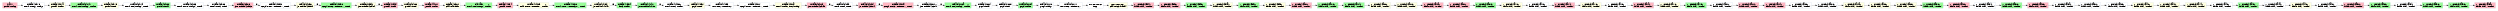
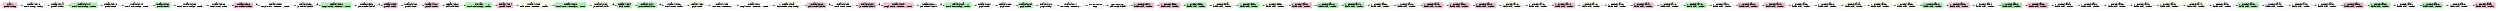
  digraph {
    rankdir=LR
    node [color=lightsteelblue fillcolor=white shape=rectangle style=filled]
    edge [color="#000000"]
    n1 [color=lightgrey fillcolor=lightpink label="start\npushl %ebp"]
    n2 [label="0x5ae42b78\nmovl %esp, %ebp"]
    n3 [fillcolor=lightyellow label="0x5ae42b7a\npushl %ebx"]
    n4 [fillcolor=palegreen label="0x5ae42b7b\nmovl 0x8(%ebp), %ebx"]
    n5 [fillcolor=lightyellow label="0x5ae42b7e\npushl %esi"]
    n6 [label="0x5ae42b7f\nmovl 0xc(%ebp), %esi"]
    n7 [fillcolor=palegreen label="0x5ae42b82\npushl %edi"]
    n8 [label="0x5ae42b83\nmovl 0x10(%ebp), %edi"]
    n9 [label="0x5ae42b86\ntestl %esi, %esi"]
    n10 [fillcolor=lightpink label="0x5ae42b88\njne 0x5ae42b93"]
    n11 [label="0x5ae42b93\ncmpl $0x1<UINT8>, %esi"]
    n12 [fillcolor=lightyellow label="0x5ae42b96\nje 0x5ae42b9d"]
    n13 [fillcolor=palegreen label="0x5ae42b98\ncmpl $0x2<UINT8>, %esi"]
    n14 [fillcolor=lightyellow label="0x5ae42b9b\njne 0x5ae42bbf"]
    n15 [fillcolor=lightpink label="0x5ae42bbf\npushl %edi"]
    n16 [fillcolor=lightyellow label="0x5ae42bc0\npushl %esi"]
    n17 [fillcolor=lightpink label="0x5ae44bc1\npushl %ebx"]
    n18 [fillcolor=lightyellow label="0x5ae42bc2\ncall DllMain"]
    n19 [fillcolor=palegreen label="DllMain\nmovl 0x8(%esp), %eax"]
    n20 [fillcolor=lightpink label="0x5ae41b34\npushl %esi"]
    n21 [fillcolor=lightyellow label="0x5ae41b35\nsubl $0x0<UINT8>, %eax"]
    n22 [fillcolor=palegreen label="0x5ae41b38\nmovl $0x1<UINT32>, %esi"]
    n23 [fillcolor=lightyellow label="0x5ae41b3d\nje 0x5ae41b4b"]
    n24 [fillcolor=palegreen label="0x5ae41b3f\ndecl %eax"]
    n25 [fillcolor=palegreen label="0x5ae41b40\njne 0x5ae41b50"]
    n26 [label="0x5ae41b50\nmovl %esi, %eax"]
    n27 [fillcolor=lightyellow label="0x5ae41b52\npopl %esi"]
    n28 [label="0x5ae41b53\nret $0xc<UINT16>"]
    n29 [label="0x5ae42bc7\ncmpl $0x1<UINT8>, %esi"]
-   n30 [fillcolor=lightyellow label="0x5ae42bca\nmovl %eax, 0xc(%ebp)"]
+   n30 [fillcolor=lightyellow label="0x5ae42bca\nbca %eax, 0xc(%ebp)"]
    n31 [fillcolor=lightpink label="0x5ae42bcd\njne 0x5ae42bdb"]
    n32 [label="0x5ae42bdb\ntestl %esi, %esi"]
    n33 [fillcolor=lightpink label="0x5ae42bdd\nje 0x5ae42be4"]
    n34 [fillcolor=lightpink label="0x5ae42bdf\ncmpl $0x3<UINT8>, %esi"]
    n35 [label="0x5ae42be2\njne 0x5ae42c0a"]
    n36 [fillcolor=palegreen label="0x5ae42c0a\nmovl 0xc(%ebp), %eax"]
    n37 [label="0x5ae42c0d\npopl %edi"]
    n38 [label="0x5ae42c0e\npopl %esi"]
    n39 [fillcolor=palegreen label="0x5ae42c0f\npopl %ebx"]
    n40 [label="0x5ae42c10\npopl %ebp"]
    n41 [label="0x5ae42c11\nret $0xc<UINT16>"]
    n42 [label="0x7c8000c0\nnop "]
    n43 [fillcolor=lightyellow label="0x7c8000c1\ncall 0x63d7f9f4"]
    n44 [fillcolor=lightpink label="0x63d7f9f4\naddb %al, (%eax)"]
    n45 [fillcolor=lightpink label="0x63d7f9f6\naddb %al, (%eax)"]
    n46 [fillcolor=palegreen label="0x63d7f9f8\naddb %al, (%eax)"]
    n47 [fillcolor=lightyellow label="0x63d7f9fa\naddb %al, (%eax)"]
    n48 [fillcolor=palegreen label="0x63d7f9fc\naddb %al, (%eax)"]
    n49 [fillcolor=lightyellow label="0x63d7f9fe\naddb %al, (%eax)"]
    n50 [fillcolor=lightpink label="0x63d7fa00\naddb %al, (%eax)"]
    n51 [fillcolor=palegreen label="0x63d7fa02\naddb %al, (%eax)"]
    n52 [fillcolor=palegreen label="0x63d7fa04\naddb %al, (%eax)"]
    n53 [fillcolor=lightyellow label="0x63d7fa06\naddb %al, (%eax)"]
    n54 [fillcolor=lightyellow label="0x63d7fa08\naddb %al, (%eax)"]
    n55 [fillcolor=lightpink label="0x63d7fa0a\naddb %al, (%eax)"]
    n56 [fillcolor=lightpink label="0x63d7fa0c\naddb %al, (%eax)"]
-   n57 [fillcolor=palegreen label="0x63d7fa0e\naddb %al, (%eax)"]
+   n57 [fillcolor=lightpink label="0x63d7fa0e\naddb %al, (%eax)"]
    n58 [fillcolor=lightyellow label="0x63d7fa10\naddb %al, (%eax)"]
    n59 [label="0x63d7fa12\naddb %al, (%eax)"]
    n60 [fillcolor=lightpink label="0x63d7fa14\naddb %al, (%eax)"]
    n61 [fillcolor=lightyellow label="0x63d7fa16\naddb %al, (%eax)"]
    n62 [label="0x63d7fa18\naddb %al, (%eax)"]
    n63 [fillcolor=lightpink label="0x63d7fa1a\naddb %al, (%eax)"]
    n64 [fillcolor=lightyellow label="0x63d7fa1c\naddb %al, (%eax)"]
    n65 [fillcolor=palegreen label="0x63d7fa1e\naddb %al, (%eax)"]
    n66 [label="0x63d7fa20\naddb %al, (%eax)"]
    n67 [fillcolor=lightpink label="0x63d7fa22\naddb %al, (%eax)"]
    n68 [fillcolor=lightpink label="0x63d7fa24\naddb %al, (%eax)"]
    n69 [label="0x63d7fa26\naddb %al, (%eax)"]
    n70 [label="0x63d7fa28\naddb %al, (%eax)"]
    n71 [fillcolor=lightyellow label="0x63d7fa2a\naddb %al, (%eax)"]
    n72 [fillcolor=lightyellow label="0x63d7fa2c\naddb %al, (%eax)"]
    n73 [fillcolor=lightyellow label="0x63d7fa2e\naddb %al, (%eax)"]
    n74 [fillcolor=palegreen label="0x63d7fa30\naddb %al, (%eax)"]
    n75 [fillcolor=lightpink label="0x63d7fa32\naddb %al, (%eax)"]
    n76 [label="0x63d7fa34\naddb %al, (%eax)"]
    n77 [fillcolor=palegreen label="0x63d7fa36\naddb %al, (%eax)"]
    n78 [fillcolor=lightpink label="0x63d7fa38\naddb %al, (%eax)"]
    n79 [label="0x63d7fa3a\naddb %al, (%eax)"]
    n80 [label="0x63d7fa3c\naddb %al, (%eax)"]
    n81 [label="0x63d7fa3e\naddb %al, (%eax)"]
    n82 [fillcolor=lightyellow label="0x63d7fa40\naddb %al, (%eax)"]
    n83 [fillcolor=lightyellow label="0x63d7fa42\naddb %al, (%eax)"]
    n84 [fillcolor=lightyellow label="0x63d7fa44\naddb %al, (%eax)"]
    n85 [label="0x63d7fa46\naddb %al, (%eax)"]
    n86 [fillcolor=palegreen label="0x63d7fa48\naddb %al, (%eax)"]
    n87 [label="0x63d7fa4a\naddb %al, (%eax)"]
    n88 [fillcolor=lightyellow label="0x63d7fa4c\naddb %al, (%eax)"]
    n89 [label="0x63d7fa4e\naddb %al, (%eax)"]
    n90 [fillcolor=lightpink label="0x63d7fa50\naddb %al, (%eax)"]
    n91 [fillcolor=palegreen label="0x63d7fa52\naddb %al, (%eax)"]
    n92 [label="0x63d7fa54\naddb %al, (%eax)"]
    n93 [fillcolor=palegreen label="0x63d7fa56\naddb %al, (%eax)"]
-   n94 [fillcolor=palegreen label="0x63d7fa58\naddb %al, (%eax)"]
+   n94 [label="0x63d7fa58\naddb %al, (%eax)"]
    n95 [fillcolor=lightpink label="0x63d7fa5a\naddb %al, (%eax)"]
    n1 -> n2
    n2 -> n3
    n3 -> n4
    n4 -> n5
    n5 -> n6
    n6 -> n7
    n7 -> n8
    n8 -> n9
    n9 -> n10
    n10 -> n11 [label=T]
    n11 -> n12
    n12 -> n13 [label=F]
    n13 -> n14
    n14 -> n15 [label=T]
    n15 -> n16
    n16 -> n17
    n17 -> n18
    n18 -> n19
    n19 -> n20
    n20 -> n21
    n21 -> n22
    n22 -> n23
    n23 -> n24 [label=F]
    n24 -> n25
    n25 -> n26 [label=T]
    n26 -> n27
    n27 -> n28
    n28 -> n29
    n29 -> n30
    n30 -> n31
    n31 -> n32 [label=T]
    n32 -> n33
    n33 -> n34 [label=F]
    n34 -> n35
    n35 -> n36 [label=T]
    n36 -> n37
    n37 -> n38
    n38 -> n39
    n39 -> n40
    n40 -> n41
    n41 -> n42
    n42 -> n43
    n43 -> n44
    n44 -> n45
    n45 -> n46
    n46 -> n47
    n47 -> n48
    n48 -> n49
    n49 -> n50
    n50 -> n51
    n51 -> n52
    n52 -> n53
    n53 -> n54
    n54 -> n55
    n55 -> n56
    n56 -> n57
    n57 -> n58
    n58 -> n59
    n59 -> n60
    n60 -> n61
    n61 -> n62
    n62 -> n63
    n63 -> n64
    n64 -> n65
    n65 -> n66
    n66 -> n67
    n67 -> n68
    n68 -> n69
    n69 -> n70
    n70 -> n71
    n71 -> n72
    n72 -> n73
    n73 -> n74
    n74 -> n75
    n75 -> n76
    n76 -> n77
    n77 -> n78
    n78 -> n79
    n79 -> n80
    n80 -> n81
    n81 -> n82
    n82 -> n83
    n83 -> n84
    n84 -> n85
    n85 -> n86
    n86 -> n87
    n87 -> n88
    n88 -> n89
    n89 -> n90
    n90 -> n91
    n91 -> n92
    n92 -> n93
    n93 -> n94
    n94 -> n95
  }
